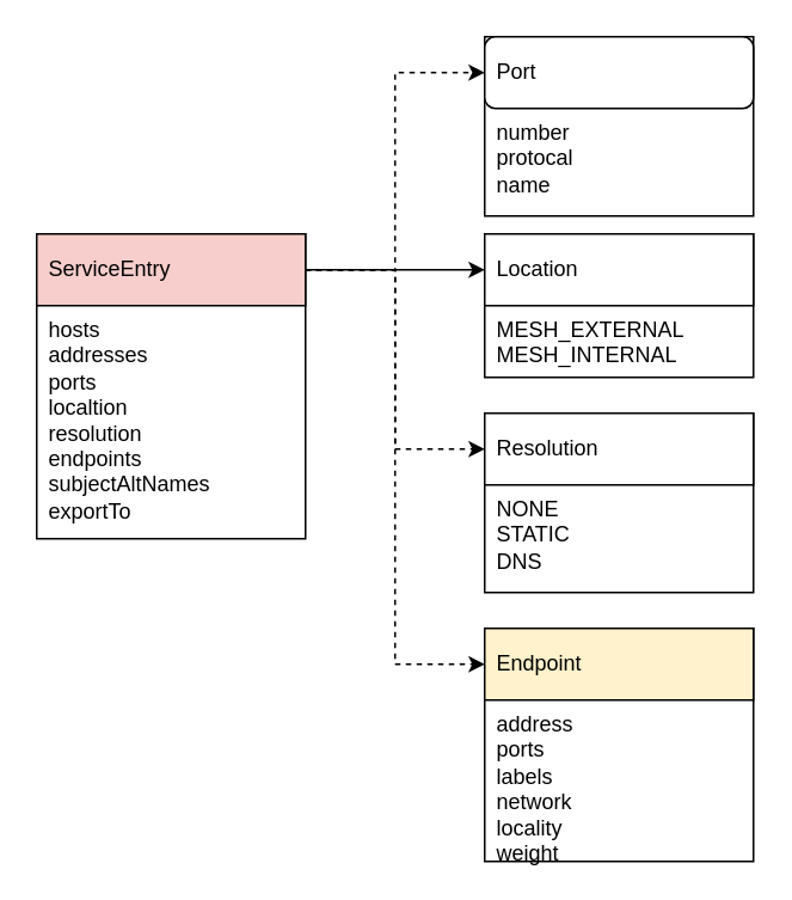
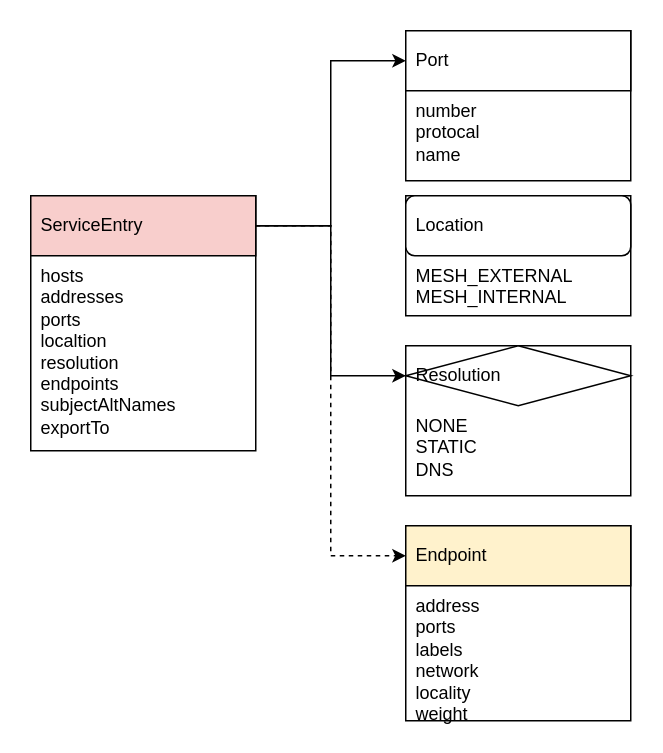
  <mxCell id="0" />
  <mxCell id="1" parent="0" />
  <mxCell id="2" value="hosts&lt;br&gt;addresses&lt;br&gt;ports&lt;br&gt;localtion&lt;br&gt;resolution&lt;br&gt;endpoints&lt;br&gt;subjectAltNames&lt;br&gt;exportTo" style="rounded=0;whiteSpace=wrap;html=1;spacingTop=40;verticalAlign=top;align=left;spacingLeft=5;" vertex="1" parent="1"><mxGeometry x="20" y="130" width="150" height="170" as="geometry" /></mxCell>
- <mxCell id="3" style="edgeStyle=orthogonalEdgeStyle;rounded=0;orthogonalLoop=1;jettySize=auto;html=1;entryX=0;entryY=0.5;entryDx=0;entryDy=0;dashed=1;" edge="1" parent="1" source="7" target="9"><mxGeometry relative="1" as="geometry" /></mxCell>
- <mxCell id="4" style="edgeStyle=orthogonalEdgeStyle;rounded=0;orthogonalLoop=1;jettySize=auto;html=1;entryX=0;entryY=0.5;entryDx=0;entryDy=0;" edge="1" parent="1" source="7" target="11"><mxGeometry relative="1" as="geometry" /></mxCell>
- <mxCell id="5" style="edgeStyle=orthogonalEdgeStyle;rounded=0;orthogonalLoop=1;jettySize=auto;html=1;entryX=0;entryY=0.5;entryDx=0;entryDy=0;dashed=1;" edge="1" parent="1" source="7" target="13"><mxGeometry relative="1" as="geometry" /></mxCell>
+ <mxCell id="3" style="edgeStyle=orthogonalEdgeStyle;rounded=0;orthogonalLoop=1;jettySize=auto;html=1;entryX=0;entryY=0.5;entryDx=0;entryDy=0;" edge="1" parent="1" source="7" target="9"><mxGeometry relative="1" as="geometry" /></mxCell>
+ <mxCell id="5" style="edgeStyle=orthogonalEdgeStyle;rounded=0;orthogonalLoop=1;jettySize=auto;html=1;entryX=0;entryY=0.5;entryDx=0;entryDy=0;" edge="1" parent="1" source="7" target="13"><mxGeometry relative="1" as="geometry" /></mxCell>
  <mxCell id="6" style="edgeStyle=orthogonalEdgeStyle;rounded=0;orthogonalLoop=1;jettySize=auto;html=1;entryX=0;entryY=0.5;entryDx=0;entryDy=0;dashed=1;" edge="1" parent="1" source="7" target="15"><mxGeometry relative="1" as="geometry" /></mxCell>
  <mxCell id="7" value="ServiceEntry" style="rounded=0;whiteSpace=wrap;html=1;spacingLeft=5;align=left;fillColor=#f8cecc;" vertex="1" parent="1"><mxGeometry x="20" y="130" width="150" height="40" as="geometry" /></mxCell>
  <mxCell id="8" value="number&lt;br&gt;protocal&lt;br&gt;name" style="rounded=0;whiteSpace=wrap;html=1;spacingTop=40;verticalAlign=top;align=left;spacingLeft=5;" vertex="1" parent="1"><mxGeometry x="270" y="20" width="150" height="100" as="geometry" /></mxCell>
- <mxCell id="9" value="Port" style="whiteSpace=wrap;html=1;spacingLeft=5;align=left;rounded=1;" vertex="1" parent="1"><mxGeometry x="270" y="20" width="150" height="40" as="geometry" /></mxCell>
+ <mxCell id="9" value="Port" style="rounded=0;whiteSpace=wrap;html=1;spacingLeft=5;align=left;" vertex="1" parent="1"><mxGeometry x="270" y="20" width="150" height="40" as="geometry" /></mxCell>
  <mxCell id="10" value="MESH_EXTERNAL&lt;br&gt;MESH_INTERNAL" style="rounded=0;whiteSpace=wrap;html=1;spacingTop=40;verticalAlign=top;align=left;spacingLeft=5;" vertex="1" parent="1"><mxGeometry x="270" y="130" width="150" height="80" as="geometry" /></mxCell>
- <mxCell id="11" value="Location" style="rounded=0;whiteSpace=wrap;html=1;spacingLeft=5;align=left;" vertex="1" parent="1"><mxGeometry x="270" y="130" width="150" height="40" as="geometry" /></mxCell>
+ <mxCell id="11" value="Location" style="whiteSpace=wrap;html=1;spacingLeft=5;align=left;rounded=1;" vertex="1" parent="1"><mxGeometry x="270" y="130" width="150" height="40" as="geometry" /></mxCell>
  <mxCell id="12" value="NONE&lt;br&gt;STATIC&lt;br&gt;DNS" style="rounded=0;whiteSpace=wrap;html=1;spacingTop=40;verticalAlign=top;align=left;spacingLeft=5;" vertex="1" parent="1"><mxGeometry x="270" y="230" width="150" height="100" as="geometry" /></mxCell>
- <mxCell id="13" value="Resolution" style="rounded=0;whiteSpace=wrap;html=1;spacingLeft=5;align=left;" vertex="1" parent="1"><mxGeometry x="270" y="230" width="150" height="40" as="geometry" /></mxCell>
+ <mxCell id="13" value="Resolution" style="rhombus;whiteSpace=wrap;html=1;spacingLeft=5;align=left;" vertex="1" parent="1"><mxGeometry x="270" y="230" width="150" height="40" as="geometry" /></mxCell>
  <mxCell id="14" value="address&lt;br&gt;ports&lt;br&gt;labels&lt;br&gt;network&lt;br&gt;locality&lt;br&gt;weight" style="rounded=0;whiteSpace=wrap;html=1;spacingTop=40;verticalAlign=top;align=left;spacingLeft=5;" vertex="1" parent="1"><mxGeometry x="270" y="350" width="150" height="130" as="geometry" /></mxCell>
  <mxCell id="15" value="Endpoint" style="rounded=0;whiteSpace=wrap;html=1;spacingLeft=5;align=left;fillColor=#fff2cc;" vertex="1" parent="1"><mxGeometry x="270" y="350" width="150" height="40" as="geometry" /></mxCell>
